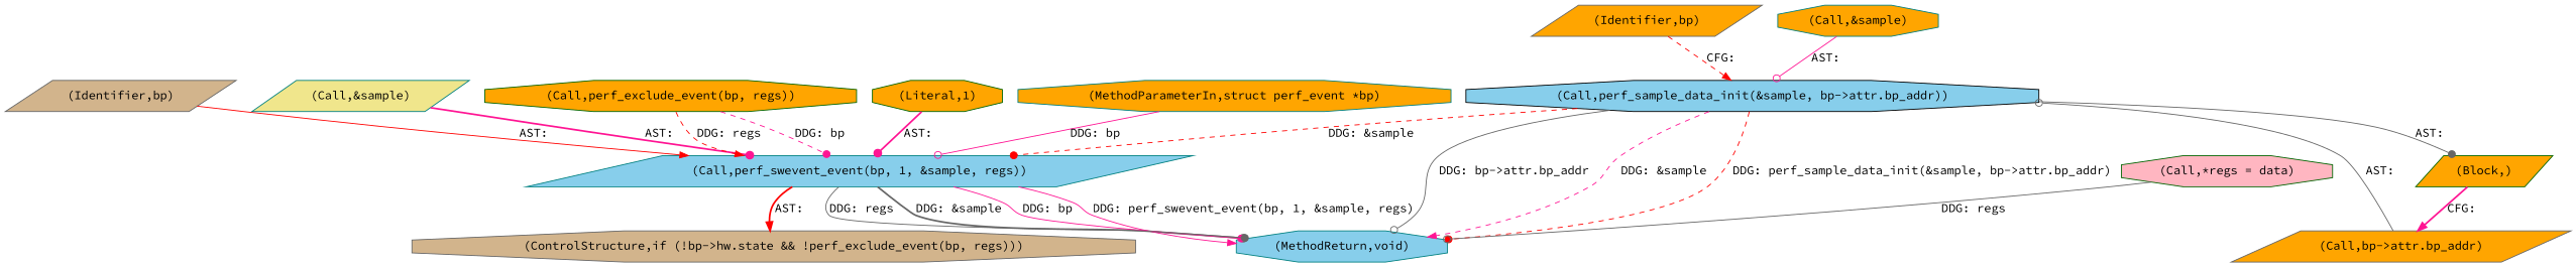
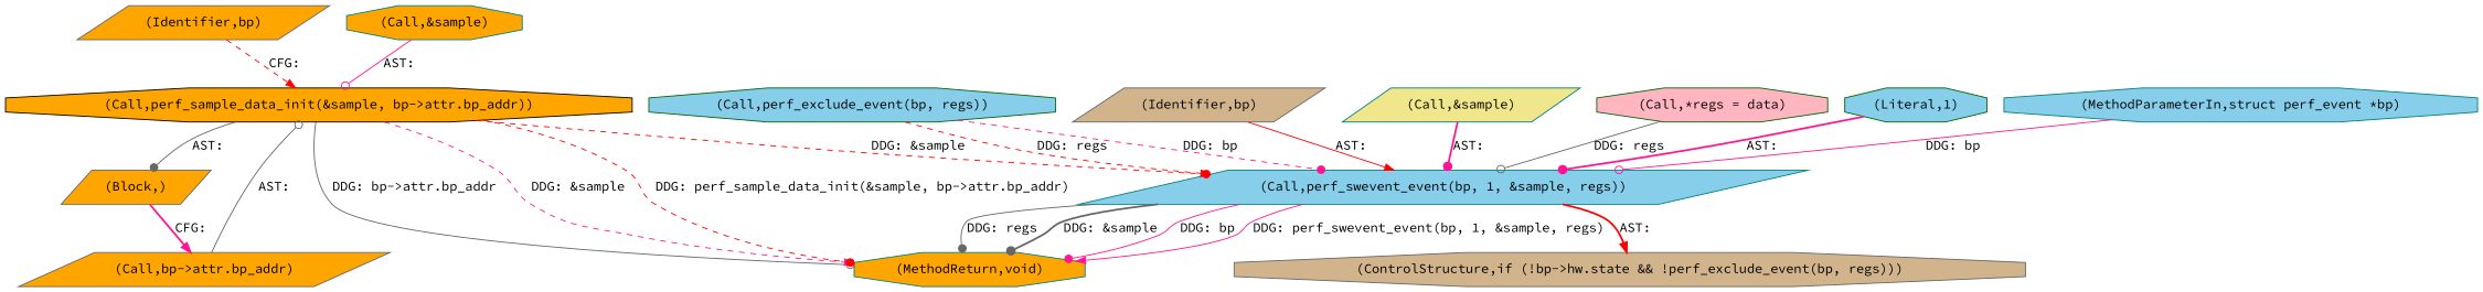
  digraph {
    fontname="Source Code Pro"
    node [color=teal fillcolor=orange fontname="Source Code Pro" shape=octagon style=filled]
    edge [arrowhead=dot color=deeppink fontname="Source Code Pro" style=solid]
-   n1 [color=black fillcolor=skyblue label="(Call,perf_sample_data_init(&sample, bp->attr.bp_addr))"]
+   n1 [color=black label="(Call,perf_sample_data_init(&sample, bp->attr.bp_addr))"]
    n2 [fillcolor=skyblue label="(Call,perf_swevent_event(bp, 1, &sample, regs))" shape=parallelogram]
-   n3 [fillcolor=skyblue label="(MethodReturn,void)"]
-   n4 [color=darkgreen label="(Block,)" shape=parallelogram]
+   n3 [label="(MethodReturn,void)"]
+   n4 [color=gray40 label="(Block,)" shape=parallelogram]
    n5 [color=gray40 fillcolor=tan label="(ControlStructure,if (!bp->hw.state && !perf_exclude_event(bp, regs)))"]
    n6 [color=gray40 label="(Call,bp->attr.bp_addr)" shape=parallelogram]
    n7 [color=gray40 fillcolor=tan label="(Identifier,bp)" shape=parallelogram]
    n8 [fillcolor=khaki label="(Call,&sample)" shape=parallelogram]
    n9 [color=gray40 label="(Identifier,bp)" shape=parallelogram]
    n10 [color=darkgreen fillcolor=lightpink label="(Call,*regs = data)"]
    n11 [label="(Call,&sample)"]
-   n12 [color=darkgreen label="(Literal,1)"]
-   n13 [label="(MethodParameterIn,struct perf_event *bp)"]
-   n14 [color=darkgreen label="(Call,perf_exclude_event(bp, regs))"]
+   n12 [color=darkgreen fillcolor=skyblue label="(Literal,1)"]
+   n13 [fillcolor=skyblue label="(MethodParameterIn,struct perf_event *bp)"]
+   n14 [color=darkgreen fillcolor=skyblue label="(Call,perf_exclude_event(bp, regs))"]
    n1 -> n2 [color=red label="DDG: &sample" style=dashed]
    n1 -> n3 [arrowhead=odot color=gray40 label="DDG: bp->attr.bp_addr"]
    n1 -> n3 [arrowhead=normal label="DDG: &sample" style=dashed]
    n1 -> n3 [color=red label="DDG: perf_sample_data_init(&sample, bp->attr.bp_addr)" style=dashed]
    n1 -> n4 [color=gray40 label="AST: "]
    n2 -> n3 [color=gray40 label="DDG: &sample" style=bold]
    n2 -> n3 [label="DDG: bp"]
    n2 -> n3 [arrowhead=normal label="DDG: perf_swevent_event(bp, 1, &sample, regs)"]
    n2 -> n3 [color=gray40 label="DDG: regs"]
    n2 -> n5 [arrowhead=normal color=red label="AST: " style=bold]
    n4 -> n6 [arrowhead=normal label="CFG: " style=bold]
    n6 -> n1 [arrowhead=odot color=gray40 label="AST: "]
    n7 -> n2 [arrowhead=normal color=red label="AST: "]
    n8 -> n2 [label="AST: " style=bold]
    n9 -> n1 [arrowhead=normal color=red label="CFG: " style=dashed]
-   n10 -> n3 [arrowhead=odot color=gray40 label="DDG: regs"]
+   n10 -> n2 [arrowhead=odot color=gray40 label="DDG: regs"]
    n11 -> n1 [arrowhead=odot label="AST: "]
    n12 -> n2 [label="AST: " style=bold]
    n13 -> n2 [arrowhead=odot label="DDG: bp"]
    n14 -> n2 [label="DDG: bp" style=dashed]
    n14 -> n2 [arrowhead=normal color=red label="DDG: regs" style=dashed]
  }
